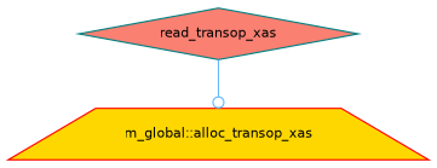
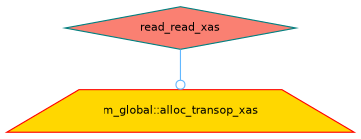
  digraph {
    rankdir=TB
    node [fontname=Helvetica fontsize=10 style=filled]
-   n1 [color=teal fillcolor=salmon fontcolor=black height=0.2 label=read_transop_xas shape=diamond width=0.4]
+   n1 [color=teal fillcolor=salmon fontcolor=black height=0.2 label=read_read_xas shape=diamond width=0.4]
    n2 [color=red fillcolor=gold height=0.2 label="m_global::alloc_transop_xas" shape=trapezium width=0.4]
    n1 -> n2 [color=steelblue1 fontname=Helvetica fontsize=10 labelfontname=Helvetica labelfontsize=10 style=solid arrowhead=odot]
  }
